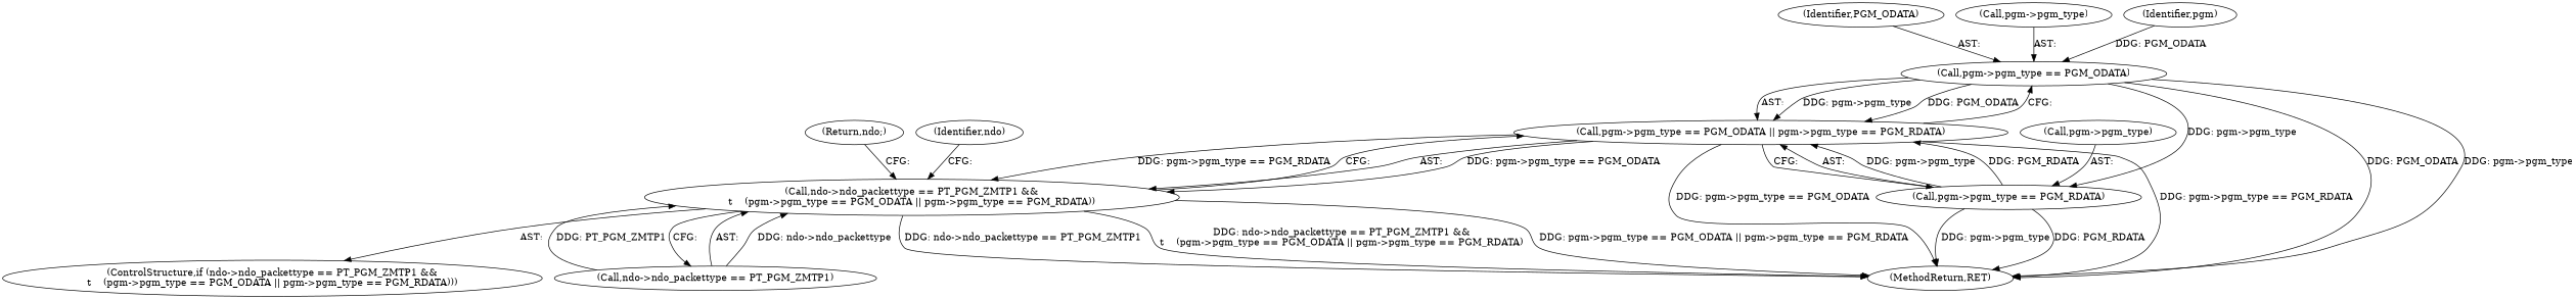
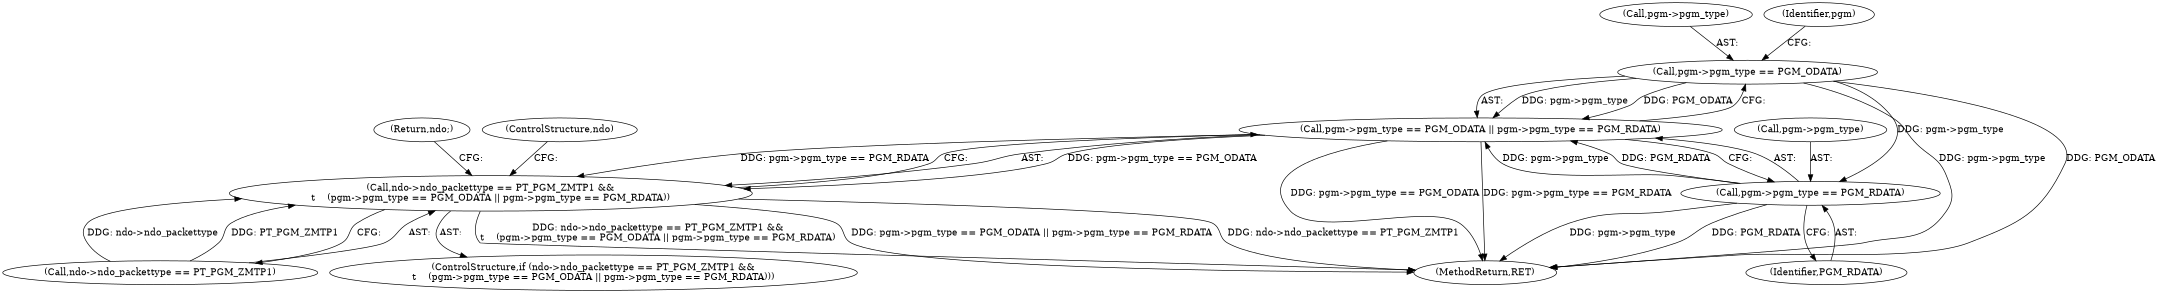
  digraph {
    n1 [label="(Call,pgm->pgm_type == PGM_ODATA)"]
    n2 [label="(Call,pgm->pgm_type == PGM_ODATA || pgm->pgm_type == PGM_RDATA)"]
    n3 [label="(Call,pgm->pgm_type == PGM_RDATA)"]
    n4 [label="(MethodReturn,RET)"]
    n5 [label="(Call,ndo->ndo_packettype == PT_PGM_ZMTP1 &&\n\t    (pgm->pgm_type == PGM_ODATA || pgm->pgm_type == PGM_RDATA))"]
-   n7 [label="(Identifier,PGM_ODATA)"]
+   n6 [label="(Identifier,PGM_RDATA)"]
    n8 [label="(ControlStructure,if (ndo->ndo_packettype == PT_PGM_ZMTP1 &&\n\t    (pgm->pgm_type == PGM_ODATA || pgm->pgm_type == PGM_RDATA)))"]
    n9 [label="(Call,ndo->ndo_packettype == PT_PGM_ZMTP1)"]
    n10 [label="(Call,pgm->pgm_type)"]
    n11 [label="(Identifier,pgm)"]
    n12 [label="(Call,pgm->pgm_type)"]
    n13 [label="(Return,ndo;)"]
-   n14 [label="(Identifier,ndo)"]
+   n14 [label="(ControlStructure,ndo)"]
    n1 -> n2 [label="AST: "]
    n1 -> n2 [label="DDG: pgm->pgm_type"]
    n1 -> n2 [label="DDG: PGM_ODATA"]
    n1 -> n3 [label="DDG: pgm->pgm_type"]
    n1 -> n4 [label="DDG: PGM_ODATA"]
    n1 -> n4 [label="DDG: pgm->pgm_type"]
    n2 -> n1 [label="CFG: "]
    n2 -> n3 [label="CFG: "]
    n2 -> n4 [label="DDG: pgm->pgm_type == PGM_RDATA"]
    n2 -> n4 [label="DDG: pgm->pgm_type == PGM_ODATA"]
    n2 -> n5 [label="AST: "]
    n2 -> n5 [label="DDG: pgm->pgm_type == PGM_ODATA"]
    n2 -> n5 [label="DDG: pgm->pgm_type == PGM_RDATA"]
    n3 -> n2 [label="AST: "]
    n3 -> n2 [label="DDG: pgm->pgm_type"]
    n3 -> n2 [label="DDG: PGM_RDATA"]
    n3 -> n4 [label="DDG: pgm->pgm_type"]
    n3 -> n4 [label="DDG: PGM_RDATA"]
+   n3 -> n6 [label="CFG: "]
    n5 -> n2 [label="CFG: "]
    n5 -> n4 [label="DDG: ndo->ndo_packettype == PT_PGM_ZMTP1 &&\n\t    (pgm->pgm_type == PGM_ODATA || pgm->pgm_type == PGM_RDATA)"]
    n5 -> n4 [label="DDG: pgm->pgm_type == PGM_ODATA || pgm->pgm_type == PGM_RDATA"]
    n5 -> n4 [label="DDG: ndo->ndo_packettype == PT_PGM_ZMTP1"]
    n5 -> n8 [label="AST: "]
    n5 -> n9 [label="CFG: "]
-   n7 -> n1 [label="AST: "]
+   n6 -> n3 [label="AST: "]
    n9 -> n5 [label="AST: "]
    n9 -> n5 [label="DDG: ndo->ndo_packettype"]
    n9 -> n5 [label="DDG: PT_PGM_ZMTP1"]
    n10 -> n1 [label="AST: "]
-   n11 -> n1 [label="DDG: PGM_ODATA"]
+   n11 -> n1 [label="CFG: "]
    n12 -> n3 [label="AST: "]
    n13 -> n5 [label="CFG: "]
    n14 -> n5 [label="CFG: "]
  }
